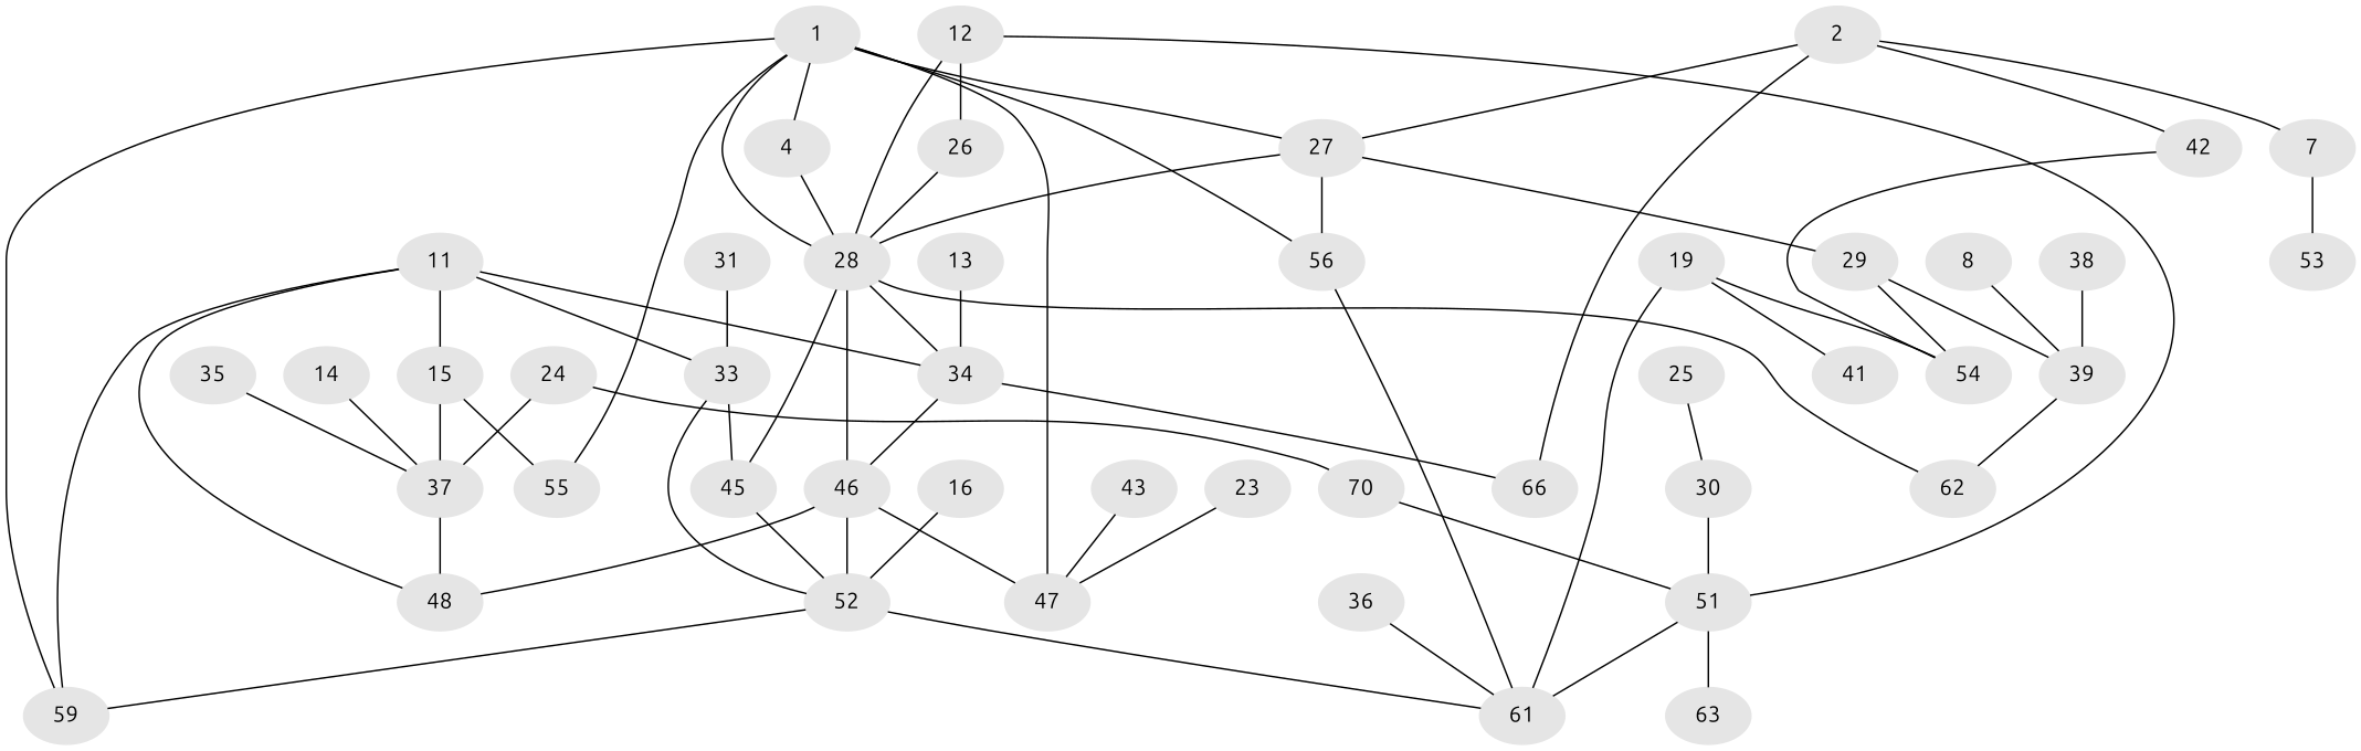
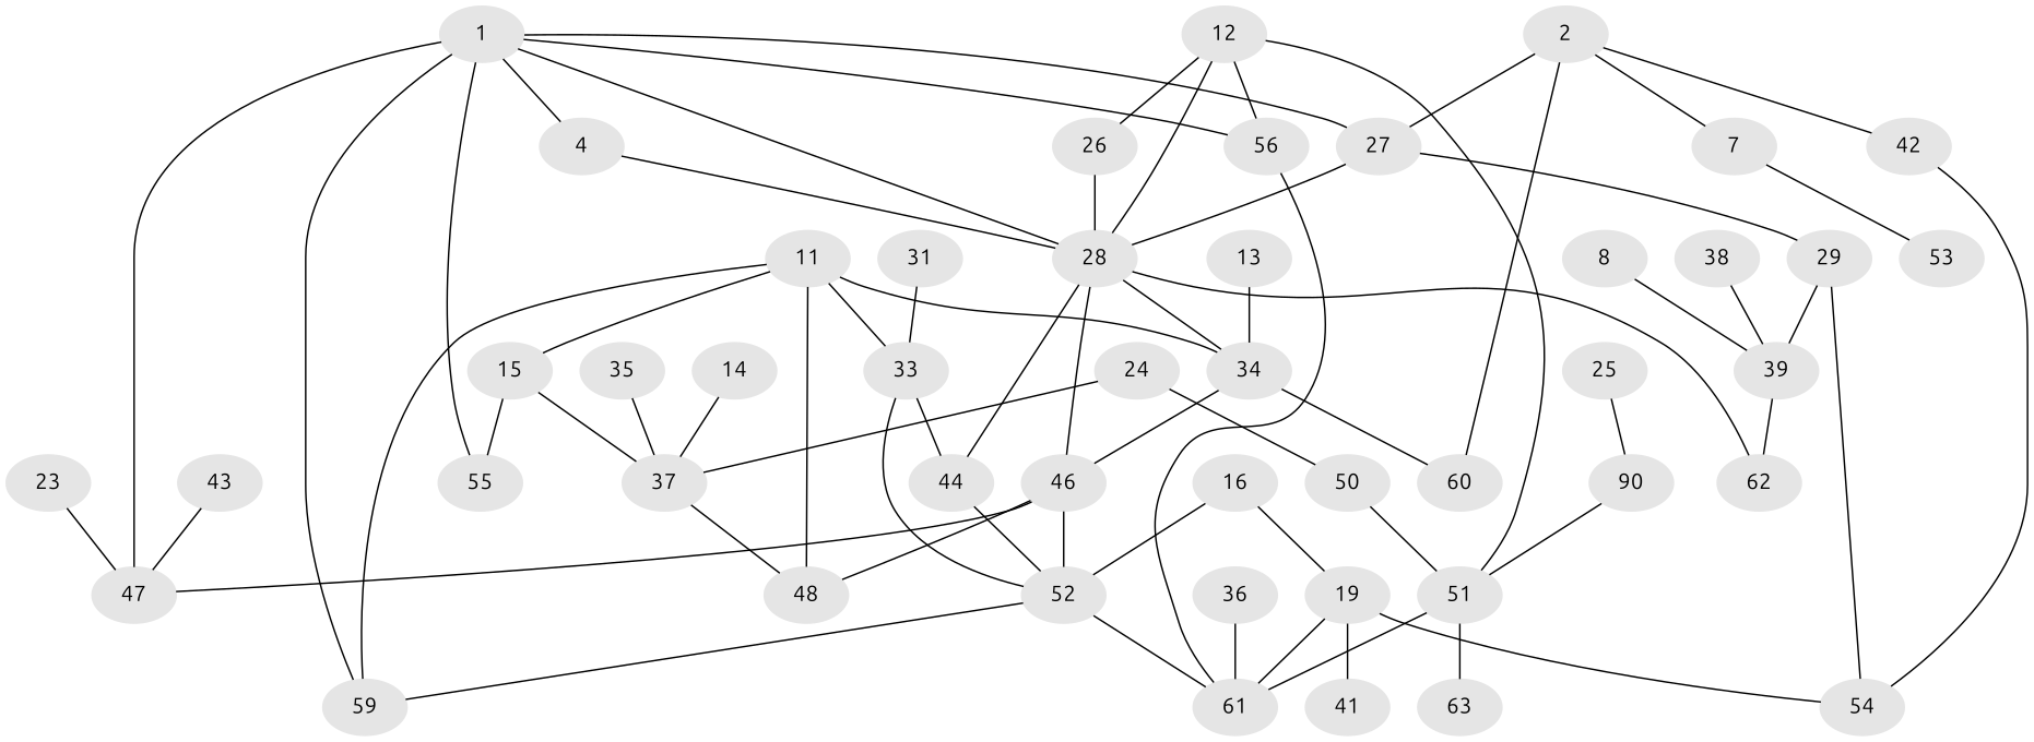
  graph {
    fontname=Ubuntu
    node [color=gray90 fontname=Ubuntu style=filled]
    edge [fontname=Ubuntu weight=1.0]
    1
    4
    27
    28
    47
    55
    56
    59
    29
    34
-   44 [label=45]
+   44
    46
    62
    61
    2
    7
    42
-   60 [label=66]
+   60
    53
    54
    8
    39
    11
    15
    33
    48
    37
    52
    12
    26
    51
    63
    13
    14
    16
    19
    41
    n38 [label=24]
-   50 [label=70]
+   50
    23
    25
-   30
+   30 [label=90]
    31
    35
    36
    38
    43
    1 -- 4
    1 -- 27
    1 -- 28
    1 -- 47 [weight=2.0]
    1 -- 55
    1 -- 56
    1 -- 59
    4 -- 28
    27 -- 28
-   27 -- 56
+   12 -- 56
    27 -- 29
    28 -- 34
    28 -- 44
    28 -- 46
    28 -- 62
    56 -- 61
    29 -- 54
    29 -- 39
    34 -- 46
    34 -- 60
    44 -- 52
    46 -- 47
    46 -- 48
    46 -- 52
    2 -- 27
    2 -- 7
    2 -- 42
    2 -- 60
    7 -- 53
    42 -- 54
    8 -- 39
    39 -- 62
    11 -- 59
    11 -- 34
    11 -- 15
    11 -- 33
    11 -- 48
    15 -- 55
    15 -- 37 [weight=2.0]
    33 -- 44
    33 -- 52
    37 -- 48
    52 -- 59
    52 -- 61
    12 -- 28
    12 -- 26
    12 -- 51
    26 -- 28
    51 -- 61 [weight=2.0]
    51 -- 63
    13 -- 34
    14 -- 37
    16 -- 52 [weight=2.0]
+   16 -- 19
    19 -- 61
    19 -- 54
    19 -- 41
    n38 -- 37
    n38 -- 50
    50 -- 51
    23 -- 47
    25 -- 30
    30 -- 51
    31 -- 33
    35 -- 37
    36 -- 61
    38 -- 39
    43 -- 47
  }
